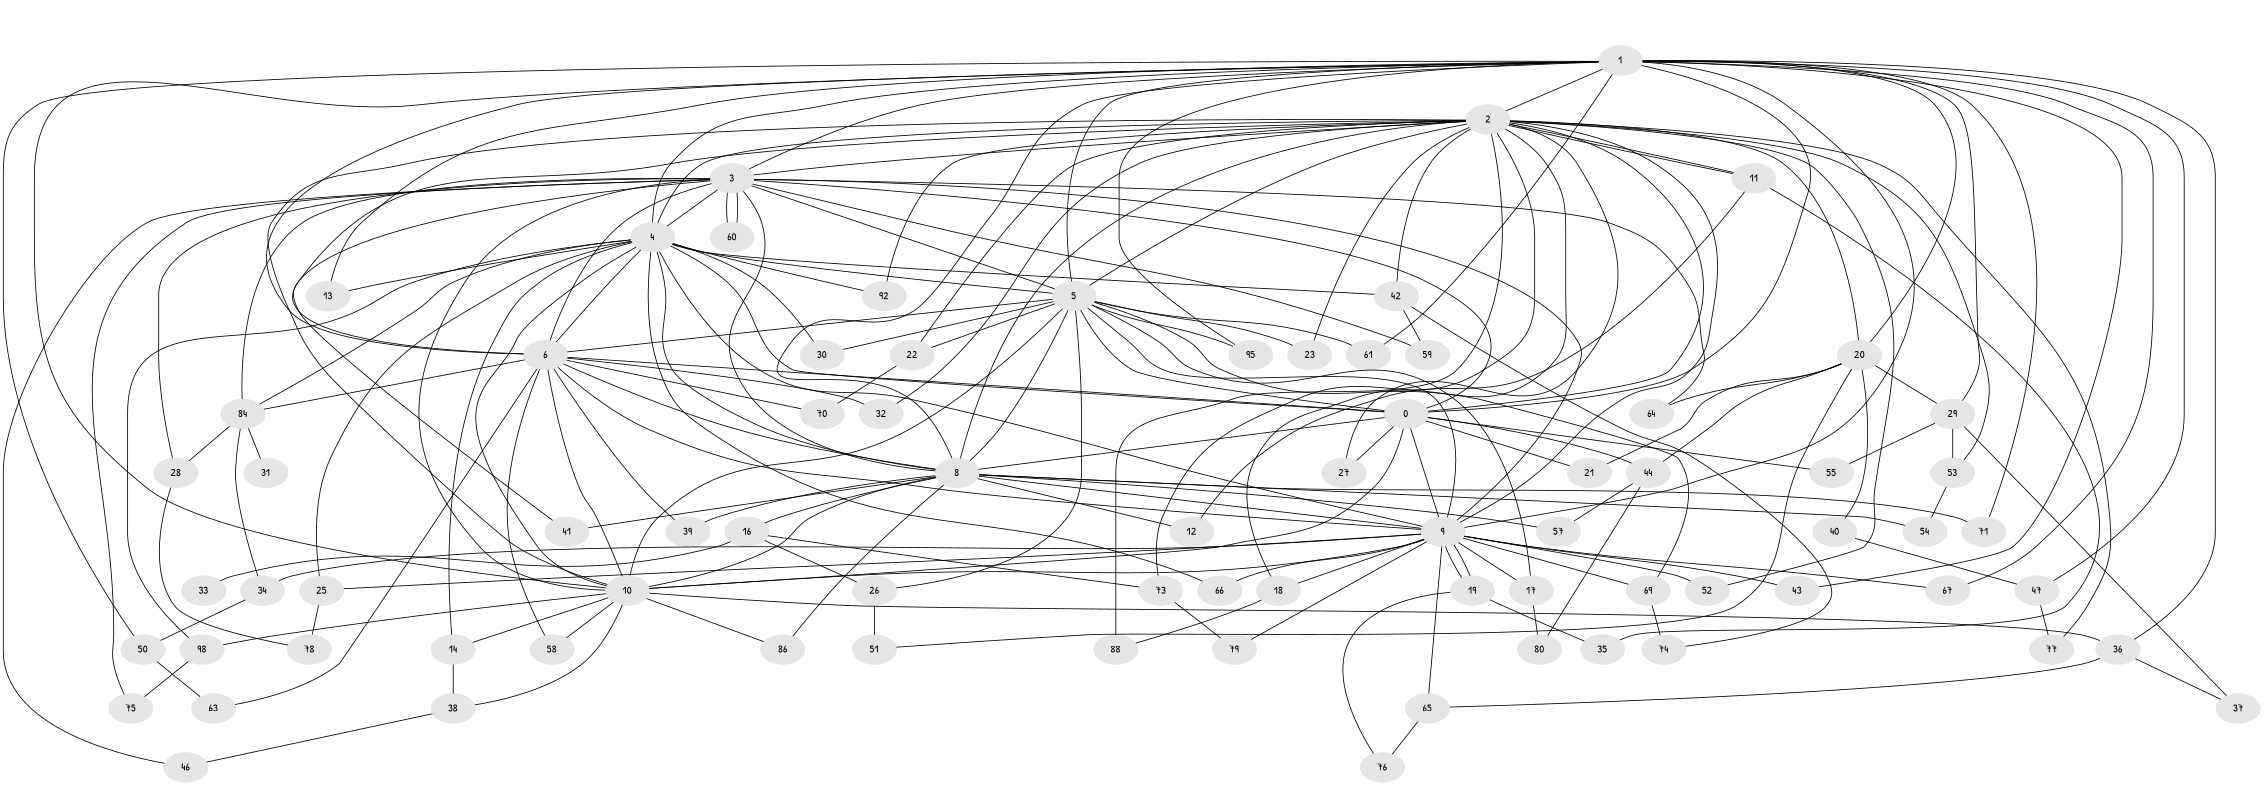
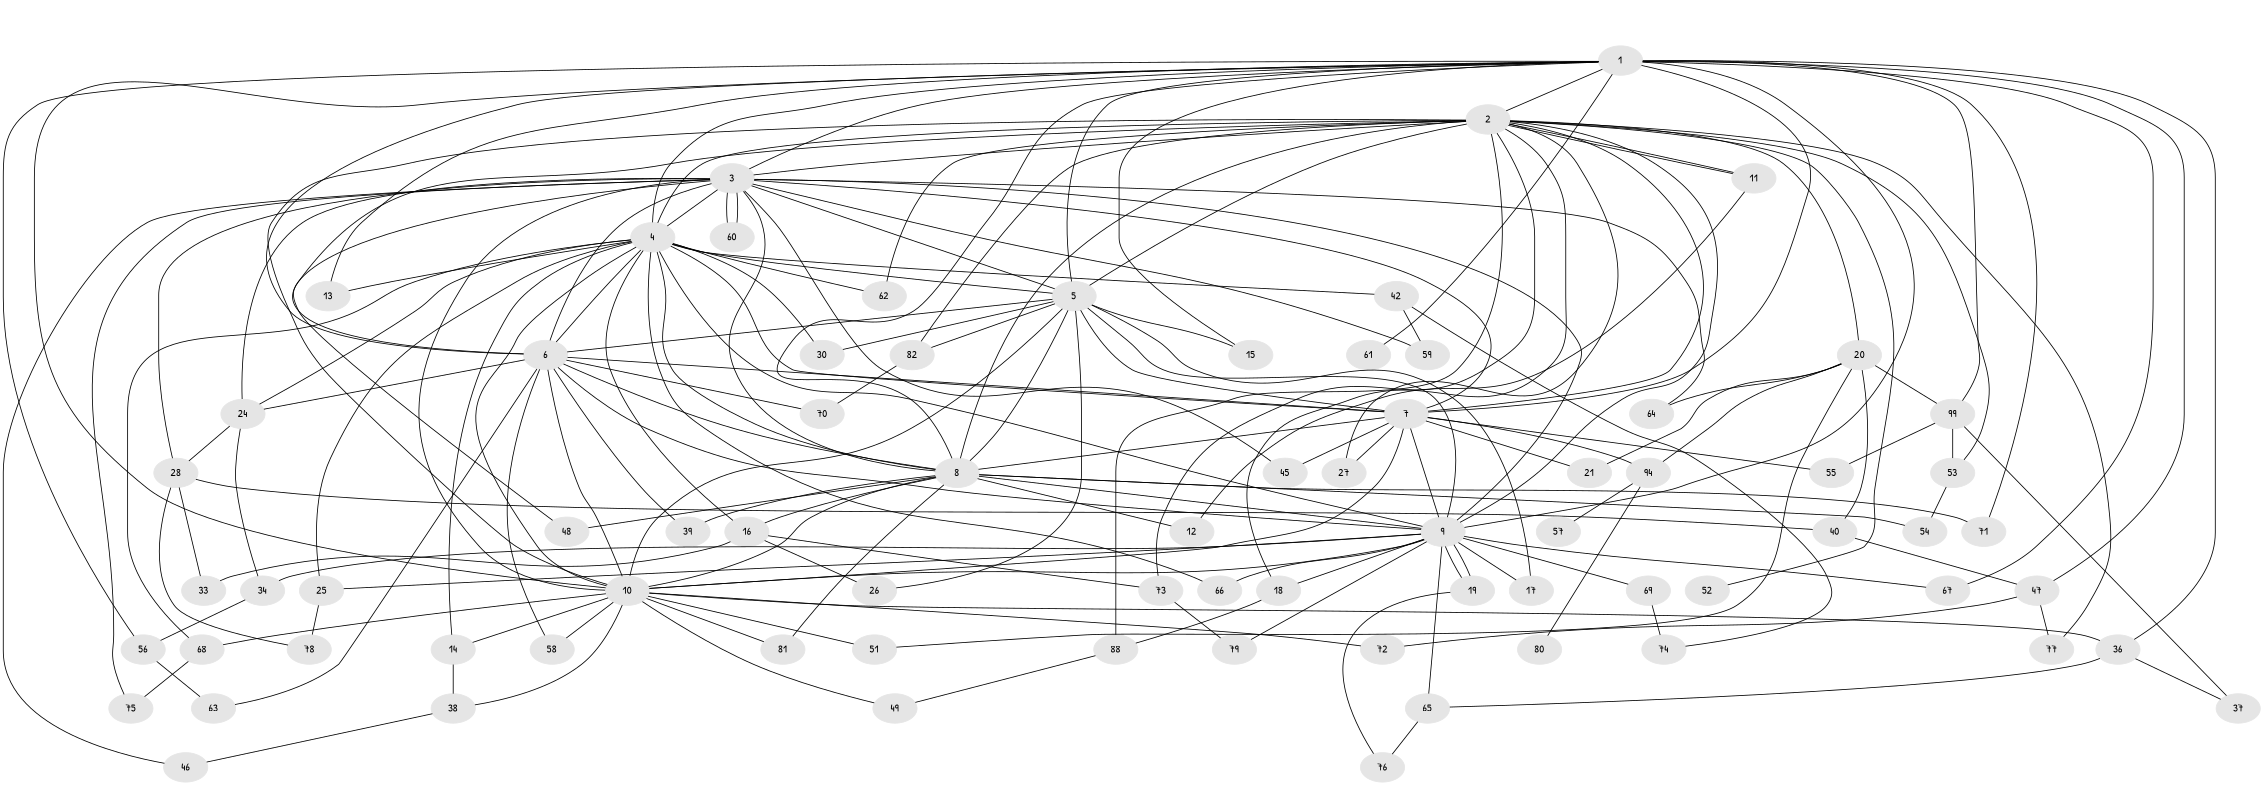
  graph {
    fontname="Patrick Hand"
    node [color=gray90 fontname="Patrick Hand" style=filled]
    edge [fontname="Patrick Hand"]
    1
    2
    3
    4
    5
    6
-   7 [label=0]
+   7
    8
    9
    10
    13
-   15 [label=95]
+   15
    20
-   29
+   29 [label=99]
    36
-   43
    47
-   56 [label=50]
+   56
    61
    67
    71
    11
    18
-   22
-   23
+   22 [label=82]
    27
-   32
    42
    n29 [label=88]
    52
    53
-   62 [label=92]
+   62
    73
    77
    28
-   41
+   41 [label=48]
+   45
    46
    59
    60
    64
    75
-   24 [label=84]
+   24
    14
    16
    25
    30
    66
-   68 [label=98]
+   68
    17
    26
    69
    39
    58
    63
    70
    21
-   44
+   44 [label=94]
    55
    12
    54
    57
-   81 [label=86]
+   81
    19
    34
    65
    79
    38
+   49
    51
+   72
    40
    37
-   35
    74
    33
    78
-   31
    80
    76
    1 -- 2
    1 -- 3
    1 -- 4
    1 -- 5
    1 -- 6
    1 -- 7
    1 -- 8
    1 -- 9
    1 -- 10
    1 -- 13
    1 -- 15
-   1 -- 20
    1 -- 29
    1 -- 36
-   1 -- 43
    1 -- 47
    1 -- 56
    1 -- 61
    1 -- 67
    1 -- 71
    2 -- 3
    2 -- 4
    2 -- 5
    2 -- 6
    2 -- 7
    2 -- 8
    2 -- 9
    2 -- 10
    2 -- 20
    2 -- 11
    2 -- 11
    2 -- 18
    2 -- 22
-   2 -- 23
    2 -- 27
-   2 -- 32
-   2 -- 42
    2 -- n29
    2 -- 52
    2 -- 53
    2 -- 62
    2 -- 73
    2 -- 77
    3 -- 4
    3 -- 5
    3 -- 6
    3 -- 7
    3 -- 8
    3 -- 9
    3 -- 10
    3 -- 28
    3 -- 41
+   3 -- 45
    3 -- 46
    3 -- 59
    3 -- 60
    3 -- 60
    3 -- 64
    3 -- 75
    3 -- 24
    4 -- 5
    4 -- 6
    4 -- 7
    4 -- 8
    4 -- 9
    4 -- 10
    4 -- 13
    4 -- 42
    4 -- 62
    4 -- 24
    4 -- 14
+   4 -- 16
    4 -- 25
    4 -- 30
    4 -- 66
    4 -- 68
    5 -- 6
    5 -- 7
    5 -- 8
    5 -- 9
    5 -- 10
    5 -- 15
-   5 -- 61
    5 -- 22
-   5 -- 23
    5 -- 30
    5 -- 17
    5 -- 26
-   5 -- 69
    6 -- 7
    6 -- 8
    6 -- 9
    6 -- 10
-   6 -- 32
    6 -- 24
    6 -- 39
    6 -- 58
    6 -- 63
    6 -- 70
    7 -- 8
    7 -- 9
    7 -- 10
    7 -- 27
+   7 -- 45
    7 -- 21
    7 -- 44
    7 -- 55
    8 -- 9
    8 -- 10
    8 -- 71
    8 -- 41
    8 -- 16
    8 -- 39
    8 -- 12
    8 -- 54
-   8 -- 57
    8 -- 81
    9 -- 10
-   9 -- 43
    9 -- 67
    9 -- 18
-   9 -- 52
    9 -- 25
    9 -- 66
    9 -- 17
    9 -- 69
    9 -- 19
    9 -- 19
    9 -- 34
    9 -- 65
    9 -- 79
    10 -- 36
    10 -- 14
    10 -- 68
    10 -- 58
    10 -- 81
    10 -- 38
-   26 -- 51
+   10 -- 49
+   10 -- 51
+   10 -- 72
    20 -- 29
    20 -- 64
    20 -- 21
    20 -- 44
    20 -- 51
    20 -- 40
    29 -- 53
    29 -- 55
    29 -- 37
    36 -- 65
    36 -- 37
    47 -- 77
+   47 -- 72
    56 -- 63
    11 -- 12
-   11 -- 35
    18 -- n29
    22 -- 70
    42 -- 59
    42 -- 74
+   n29 -- 49
    53 -- 54
    73 -- 79
+   28 -- 40
+   28 -- 33
    28 -- 78
    24 -- 28
    24 -- 34
-   24 -- 31
    14 -- 38
    16 -- 73
    16 -- 26
    16 -- 33
    25 -- 78
    68 -- 75
-   17 -- 80
    69 -- 74
    44 -- 57
    44 -- 80
-   19 -- 35
    19 -- 76
    34 -- 56
    65 -- 76
    38 -- 46
    40 -- 47
  }
